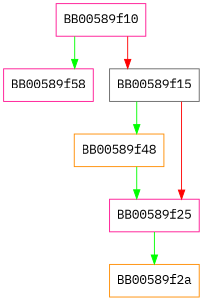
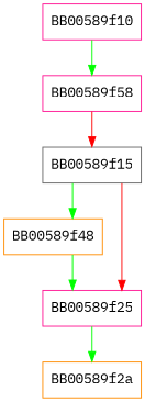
  digraph {
    fontname="IBM Plex Mono"
    splines=ortho
    node [color=deeppink fontname="IBM Plex Mono" shape=box]
    edge [color=green fontname="IBM Plex Mono"]
    BB00589f10
    BB00589f58
    BB00589f15 [color=gray40]
    BB00589f48 [color=darkorange]
    BB00589f25
    BB00589f2a [color=darkorange]
    BB00589f10 -> BB00589f58
-   BB00589f10 -> BB00589f15 [color=red]
+   BB00589f58 -> BB00589f15 [color=red]
    BB00589f15 -> BB00589f48
    BB00589f15 -> BB00589f25 [color=red]
    BB00589f48 -> BB00589f25
    BB00589f25 -> BB00589f2a
  }
